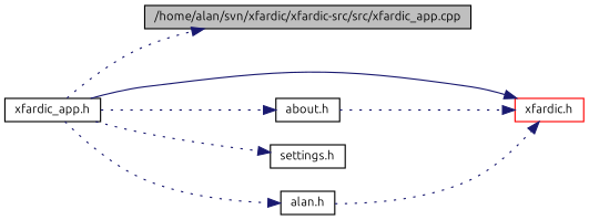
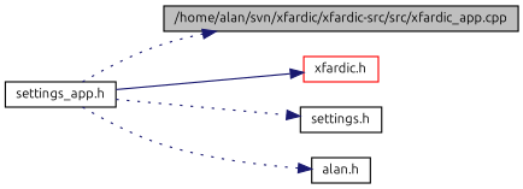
  digraph {
    fontname=Ubuntu
    rankdir=LR
    node [color=black fillcolor=white fontname=Ubuntu fontsize=10 shape=record style=filled]
    edge [color=midnightblue fontname=Ubuntu fontsize=10 labelfontname="FreeSans.ttf" labelfontsize=10 style=dotted]
    n1 [fillcolor=grey75 fontcolor=black height=0.2 label="/home/alan/svn/xfardic/xfardic-src/src/xfardic_app.cpp" width=0.4]
-   n2 [height=0.2 label="xfardic_app.h" width=0.4]
+   n2 [height=0.2 label="settings_app.h" width=0.4]
    n3 [color=red height=0.2 label="xfardic.h" width=0.4]
-   n4 [height=0.2 label="about.h" width=0.4]
    n5 [height=0.2 label="settings.h" width=0.4]
    n6 [height=0.2 label="alan.h" width=0.4]
    n2 -> n1
    n2 -> n3 [style=solid]
-   n2 -> n4
    n2 -> n5
    n2 -> n6
-   n4 -> n3
-   n6 -> n3
  }
